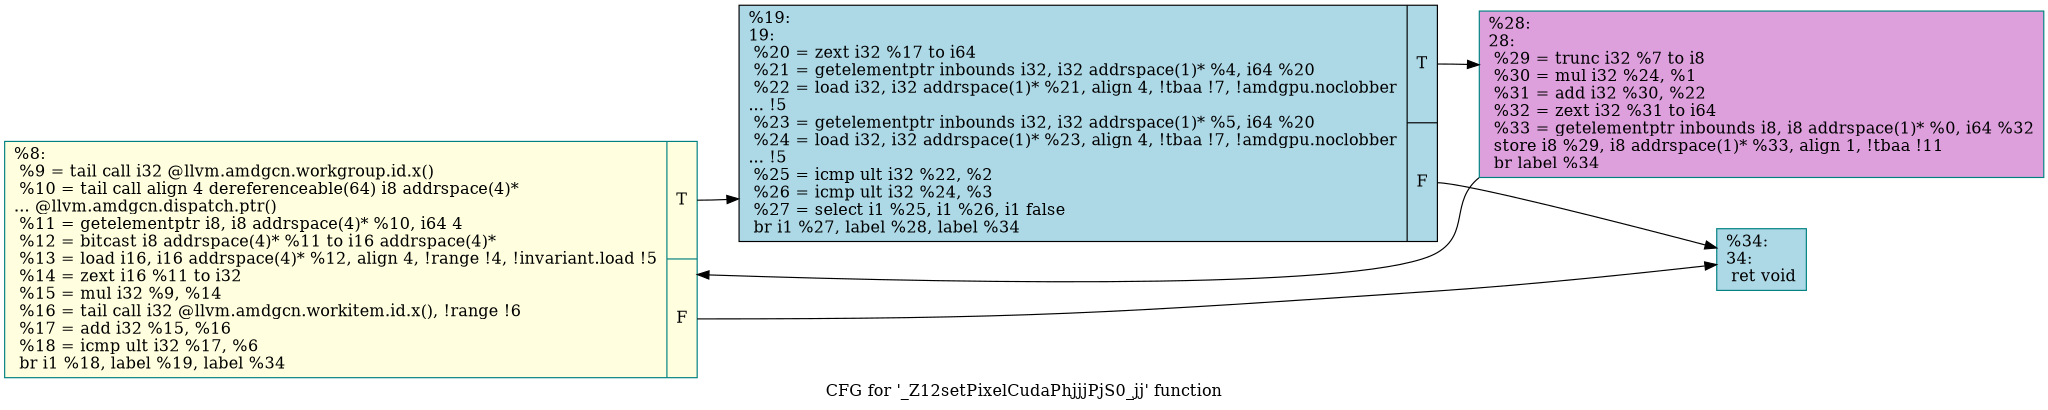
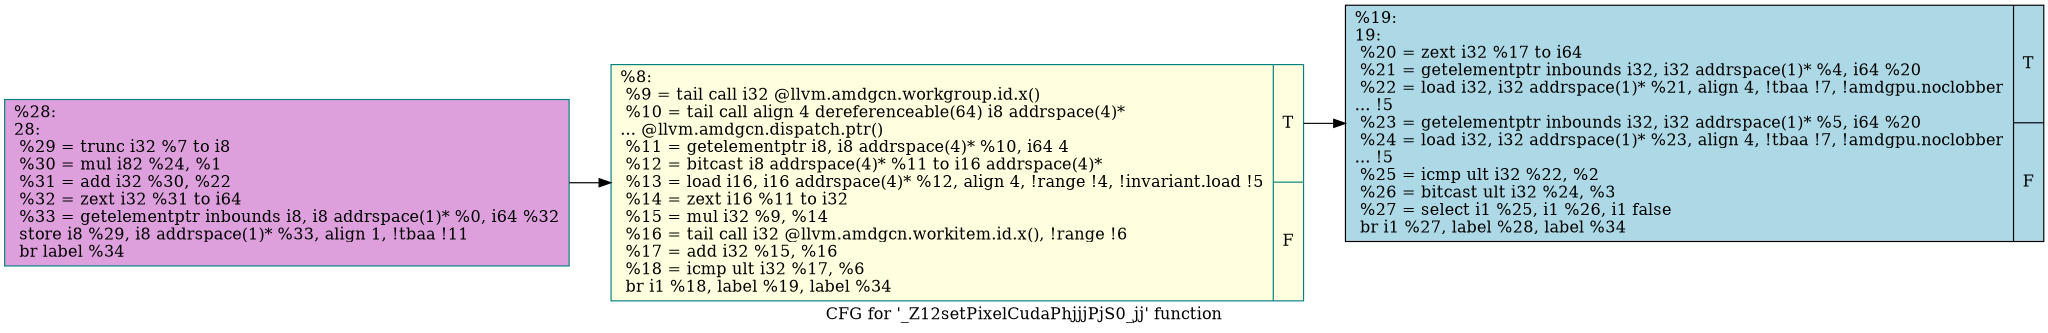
  digraph {
    label="CFG for '_Z12setPixelCudaPhjjjPjS0_jj' function"
    rankdir=LR
    node [color=teal fillcolor=lightblue shape=record style=filled]
    edge [tailport=s0]
    n1 [fillcolor=lightyellow label="{%8:\l  %9 = tail call i32 @llvm.amdgcn.workgroup.id.x()\l  %10 = tail call align 4 dereferenceable(64) i8 addrspace(4)*\l... @llvm.amdgcn.dispatch.ptr()\l  %11 = getelementptr i8, i8 addrspace(4)* %10, i64 4\l  %12 = bitcast i8 addrspace(4)* %11 to i16 addrspace(4)*\l  %13 = load i16, i16 addrspace(4)* %12, align 4, !range !4, !invariant.load !5\l  %14 = zext i16 %11 to i32\l  %15 = mul i32 %9, %14\l  %16 = tail call i32 @llvm.amdgcn.workitem.id.x(), !range !6\l  %17 = add i32 %15, %16\l  %18 = icmp ult i32 %17, %6\l  br i1 %18, label %19, label %34\l|{<s0>T|<s1>F}}"]
-   n2 [color=black label="{%19:\l19:                                               \l  %20 = zext i32 %17 to i64\l  %21 = getelementptr inbounds i32, i32 addrspace(1)* %4, i64 %20\l  %22 = load i32, i32 addrspace(1)* %21, align 4, !tbaa !7, !amdgpu.noclobber\l... !5\l  %23 = getelementptr inbounds i32, i32 addrspace(1)* %5, i64 %20\l  %24 = load i32, i32 addrspace(1)* %23, align 4, !tbaa !7, !amdgpu.noclobber\l... !5\l  %25 = icmp ult i32 %22, %2\l  %26 = icmp ult i32 %24, %3\l  %27 = select i1 %25, i1 %26, i1 false\l  br i1 %27, label %28, label %34\l|{<s0>T|<s1>F}}"]
-   n3 [label="{%34:\l34:                                               \l  ret void\l}"]
-   n4 [fillcolor=plum label="{%28:\l28:                                               \l  %29 = trunc i32 %7 to i8\l  %30 = mul i32 %24, %1\l  %31 = add i32 %30, %22\l  %32 = zext i32 %31 to i64\l  %33 = getelementptr inbounds i8, i8 addrspace(1)* %0, i64 %32\l  store i8 %29, i8 addrspace(1)* %33, align 1, !tbaa !11\l  br label %34\l}"]
+   n2 [color=black label="{%19:\l19:                                               \l  %20 = zext i32 %17 to i64\l  %21 = getelementptr inbounds i32, i32 addrspace(1)* %4, i64 %20\l  %22 = load i32, i32 addrspace(1)* %21, align 4, !tbaa !7, !amdgpu.noclobber\l... !5\l  %23 = getelementptr inbounds i32, i32 addrspace(1)* %5, i64 %20\l  %24 = load i32, i32 addrspace(1)* %23, align 4, !tbaa !7, !amdgpu.noclobber\l... !5\l  %25 = icmp ult i32 %22, %2\l  %26 = bitcast ult i32 %24, %3\l  %27 = select i1 %25, i1 %26, i1 false\l  br i1 %27, label %28, label %34\l|{<s0>T|<s1>F}}"]
+   n4 [fillcolor=plum label="{%28:\l28:                                               \l  %29 = trunc i32 %7 to i8\l  %30 = mul i82 %24, %1\l  %31 = add i32 %30, %22\l  %32 = zext i32 %31 to i64\l  %33 = getelementptr inbounds i8, i8 addrspace(1)* %0, i64 %32\l  store i8 %29, i8 addrspace(1)* %33, align 1, !tbaa !11\l  br label %34\l}"]
    n1 -> n2
-   n1 -> n3 [tailport=s1]
-   n2 -> n3 [tailport=s1]
-   n2 -> n4
    n4 -> n1
  }
